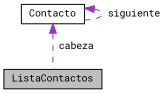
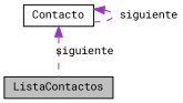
  digraph {
    fontname="Roboto Mono"
    node [color=black fontname="Roboto Mono" fontsize=10 shape=record style=filled]
    edge [color=darkorchid3 dir=back fontname="Roboto Mono" fontsize=10 labelfontname=Helvetica labelfontsize=10 style=dashed]
    n1 [fillcolor=grey75 fontcolor=black height=0.2 label=ListaContactos width=0.4]
    n2 [fillcolor=white height=0.2 label=Contacto width=0.4]
-   n2 -> n1 [label=" cabeza"]
+   n2 -> n1 [label=" siguiente"]
    n2 -> n2 [label=" siguiente"]
  }
